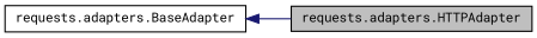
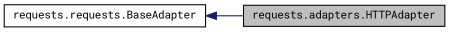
  digraph {
    rankdir=LR
    fontname="Roboto Mono"
    node [color=black fontname="Roboto Mono" fontsize=10 shape=record style=filled]
    n1 [fillcolor=grey75 fontcolor=black height=0.2 label="requests.adapters.HTTPAdapter" width=0.4]
-   n2 [fillcolor=white height=0.2 label="requests.adapters.BaseAdapter" width=0.4]
+   n2 [fillcolor=white height=0.2 label="requests.requests.BaseAdapter" width=0.4]
    n2 -> n1 [color=midnightblue dir=back fontname="Roboto Mono" fontsize=10 labelfontname=Helvetica labelfontsize=10 style=solid]
  }
